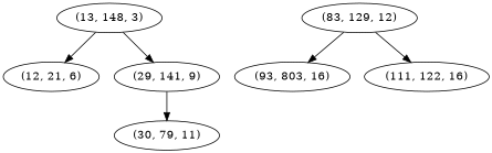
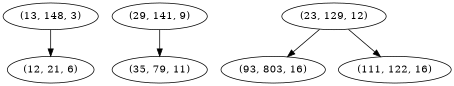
  digraph {
    n1 [label="(12, 21, 6)"]
    "(13, 148, 3)"
    "(29, 141, 9)"
-   "(35, 79, 11)" [label="(30, 79, 11)"]
+   "(35, 79, 11)"
    n5 [label="(93, 803, 16)"]
-   "(83, 129, 12)"
+   "(83, 129, 12)" [label="(23, 129, 12)"]
    "(111, 122, 16)"
    "(13, 148, 3)" -> n1
-   "(13, 148, 3)" -> "(29, 141, 9)"
    "(29, 141, 9)" -> "(35, 79, 11)"
    "(83, 129, 12)" -> n5
    "(83, 129, 12)" -> "(111, 122, 16)"
  }
